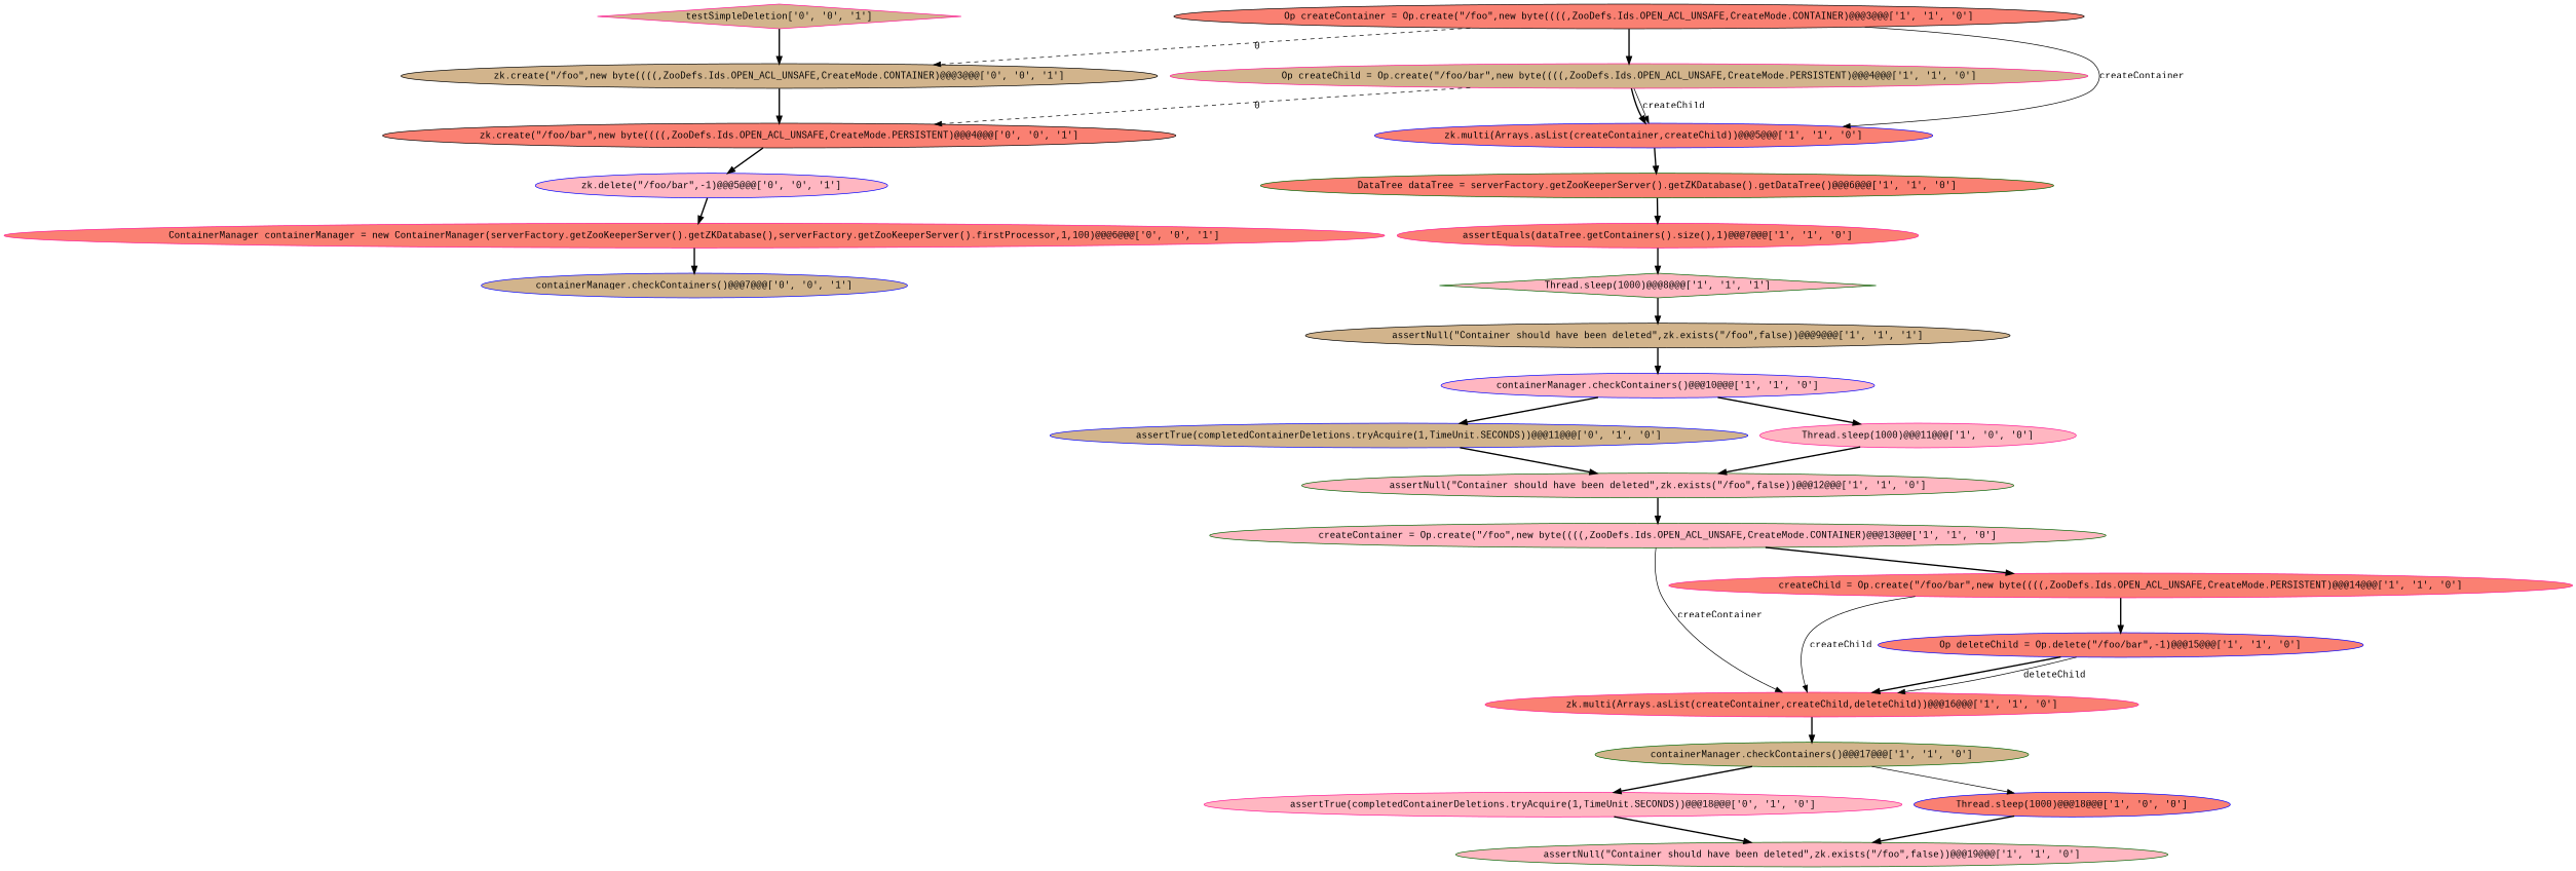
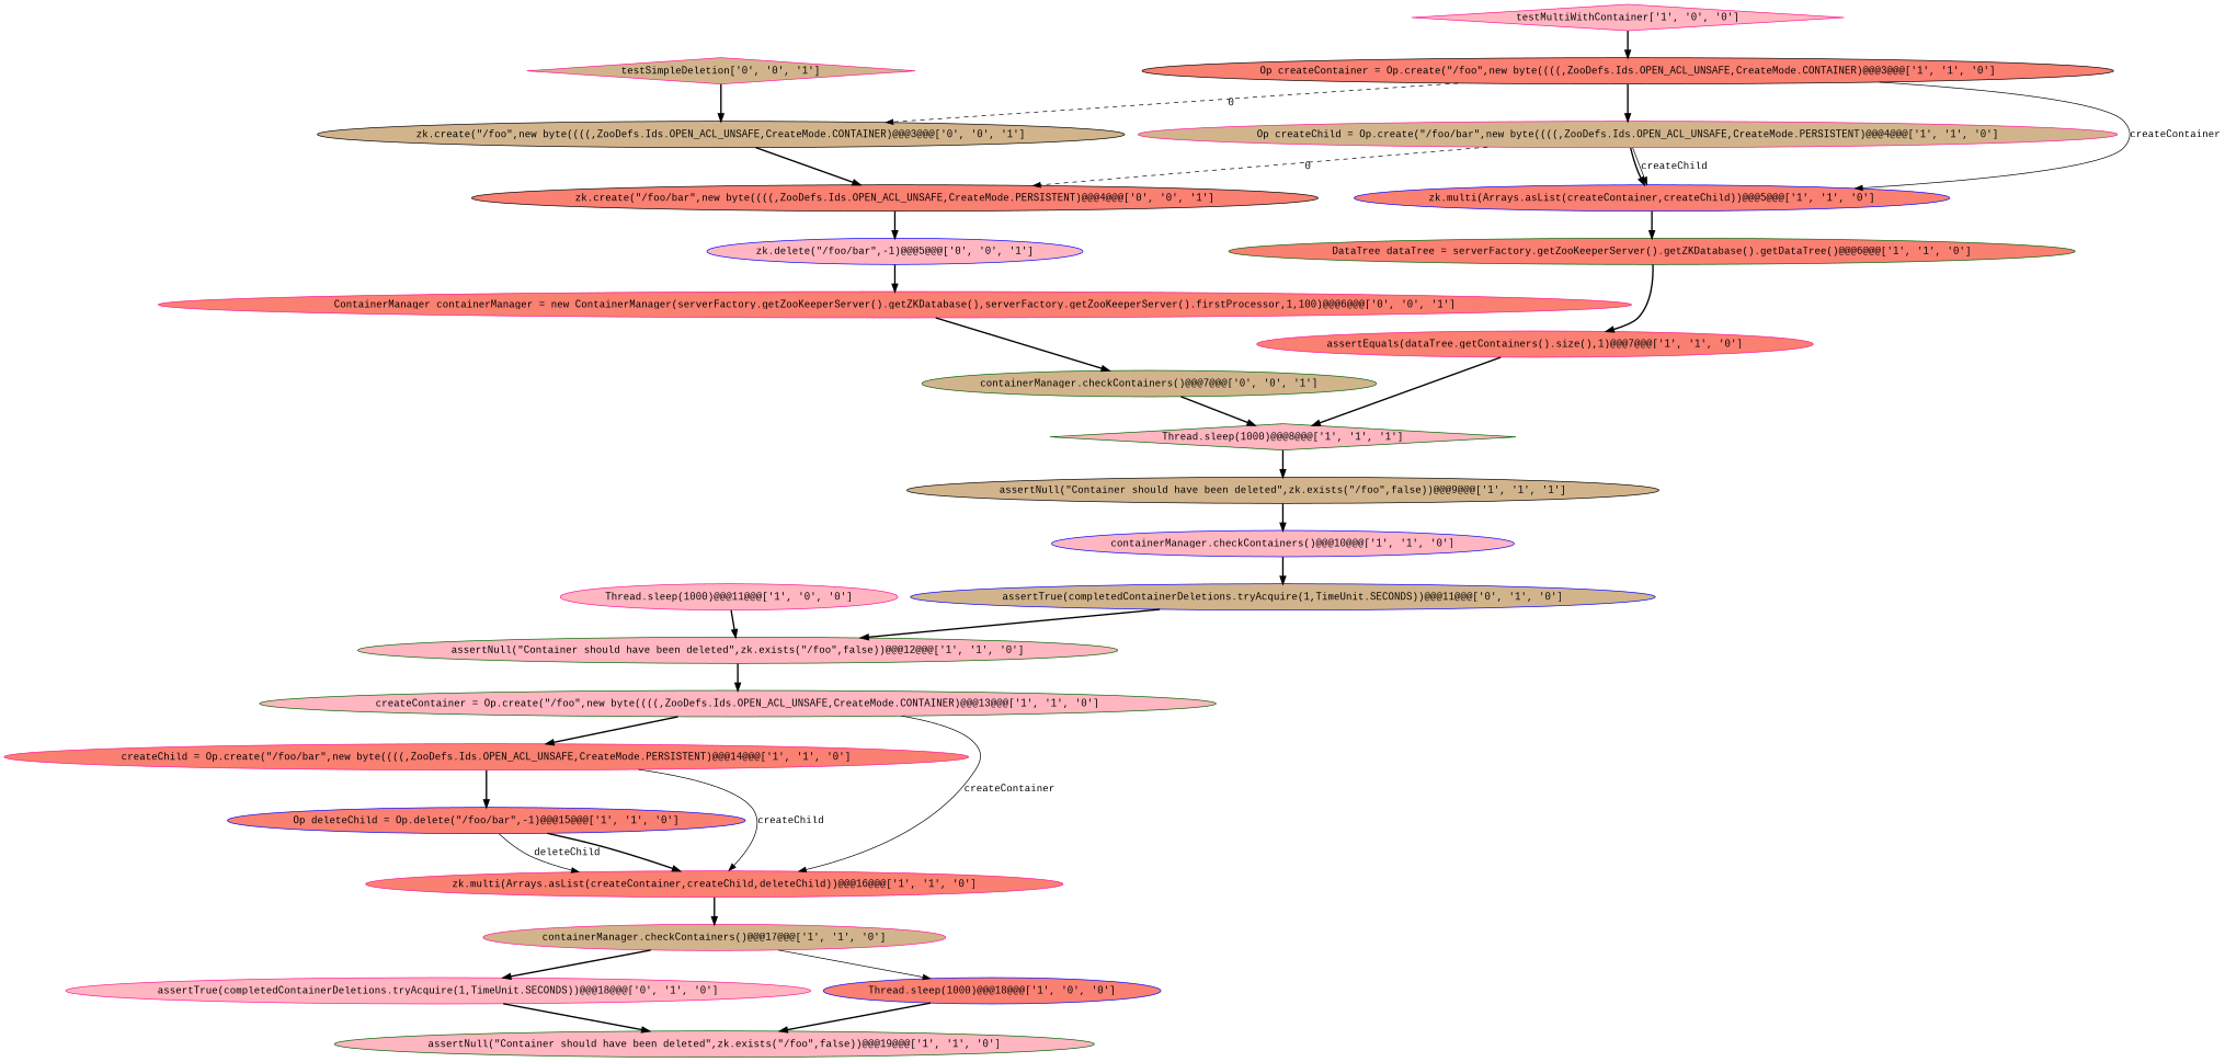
  digraph {
    fontname="Liberation Mono"
    node [color=deeppink fillcolor=salmon fontname="Liberation Mono" shape=ellipse style=filled]
    edge [fontname="Liberation Mono" style=bold]
    n1 [label="ContainerManager containerManager = new ContainerManager(serverFactory.getZooKeeperServer().getZKDatabase(),serverFactory.getZooKeeperServer().firstProcessor,1,100)@@@6@@@['0', '0', '1']"]
-   n2 [color=blue fillcolor=tan label="containerManager.checkContainers()@@@7@@@['0', '0', '1']"]
+   n2 [color=darkgreen fillcolor=tan label="containerManager.checkContainers()@@@7@@@['0', '0', '1']"]
    n3 [color=darkgreen fillcolor=lightpink label="Thread.sleep(1000)@@@8@@@['1', '1', '1']" shape=diamond]
    n4 [color=darkgreen fillcolor=lightpink label="assertNull(\"Container should have been deleted\",zk.exists(\"/foo\",false))@@@19@@@['1', '1', '0']"]
-   n5 [color=darkgreen fillcolor=tan label="containerManager.checkContainers()@@@17@@@['1', '1', '0']"]
+   n5 [fillcolor=tan label="containerManager.checkContainers()@@@17@@@['1', '1', '0']"]
    n6 [fillcolor=lightpink label="assertTrue(completedContainerDeletions.tryAcquire(1,TimeUnit.SECONDS))@@@18@@@['0', '1', '0']"]
    n7 [color=blue label="Thread.sleep(1000)@@@18@@@['1', '0', '0']"]
    n8 [color=blue label="zk.multi(Arrays.asList(createContainer,createChild))@@@5@@@['1', '1', '0']"]
    n9 [color=darkgreen label="DataTree dataTree = serverFactory.getZooKeeperServer().getZKDatabase().getDataTree()@@@6@@@['1', '1', '0']"]
    n10 [label="assertEquals(dataTree.getContainers().size(),1)@@@7@@@['1', '1', '0']"]
    n11 [color=darkgreen fillcolor=lightpink label="assertNull(\"Container should have been deleted\",zk.exists(\"/foo\",false))@@@12@@@['1', '1', '0']"]
    n12 [color=darkgreen fillcolor=lightpink label="createContainer = Op.create(\"/foo\",new byte((((,ZooDefs.Ids.OPEN_ACL_UNSAFE,CreateMode.CONTAINER)@@@13@@@['1', '1', '0']"]
    n13 [label="createChild = Op.create(\"/foo/bar\",new byte((((,ZooDefs.Ids.OPEN_ACL_UNSAFE,CreateMode.PERSISTENT)@@@14@@@['1', '1', '0']"]
    n14 [label="zk.multi(Arrays.asList(createContainer,createChild,deleteChild))@@@16@@@['1', '1', '0']"]
    n15 [color=blue label="Op deleteChild = Op.delete(\"/foo/bar\",-1)@@@15@@@['1', '1', '0']"]
+   n16 [fillcolor=lightpink label="testMultiWithContainer['1', '0', '0']" shape=diamond]
    n17 [color=black label="Op createContainer = Op.create(\"/foo\",new byte((((,ZooDefs.Ids.OPEN_ACL_UNSAFE,CreateMode.CONTAINER)@@@3@@@['1', '1', '0']"]
    n18 [color=black fillcolor=tan label="zk.create(\"/foo\",new byte((((,ZooDefs.Ids.OPEN_ACL_UNSAFE,CreateMode.CONTAINER)@@@3@@@['0', '0', '1']"]
    n19 [fillcolor=tan label="Op createChild = Op.create(\"/foo/bar\",new byte((((,ZooDefs.Ids.OPEN_ACL_UNSAFE,CreateMode.PERSISTENT)@@@4@@@['1', '1', '0']"]
    n20 [color=blue fillcolor=tan label="assertTrue(completedContainerDeletions.tryAcquire(1,TimeUnit.SECONDS))@@@11@@@['0', '1', '0']"]
    n21 [fillcolor=tan label="testSimpleDeletion['0', '0', '1']" shape=diamond]
    n22 [color=black label="zk.create(\"/foo/bar\",new byte((((,ZooDefs.Ids.OPEN_ACL_UNSAFE,CreateMode.PERSISTENT)@@@4@@@['0', '0', '1']"]
    n23 [color=black fillcolor=tan label="assertNull(\"Container should have been deleted\",zk.exists(\"/foo\",false))@@@9@@@['1', '1', '1']"]
    n24 [color=blue fillcolor=lightpink label="zk.delete(\"/foo/bar\",-1)@@@5@@@['0', '0', '1']"]
    n25 [color=blue fillcolor=lightpink label="containerManager.checkContainers()@@@10@@@['1', '1', '0']"]
    n26 [fillcolor=lightpink label="Thread.sleep(1000)@@@11@@@['1', '0', '0']"]
    n1 -> n2
+   n2 -> n3
    n3 -> n23
    n5 -> n6
    n5 -> n7 [style=solid]
    n6 -> n4
    n7 -> n4
    n8 -> n9
    n9 -> n10
    n10 -> n3
    n11 -> n12
    n12 -> n13
    n12 -> n14 [label=createContainer style=solid]
    n13 -> n14 [label=createChild style=solid]
    n13 -> n15
    n14 -> n5
    n15 -> n14
    n15 -> n14 [label=deleteChild style=solid]
+   n16 -> n17
    n17 -> n8 [label=createContainer style=solid]
    n17 -> n18 [label=0 style=dashed]
    n17 -> n19
    n18 -> n22
    n19 -> n8
    n19 -> n8 [label=createChild style=solid]
    n19 -> n22 [label=0 style=dashed]
    n20 -> n11
    n21 -> n18
    n22 -> n24
    n23 -> n25
    n24 -> n1
    n25 -> n20
-   n25 -> n26
    n26 -> n11
  }
